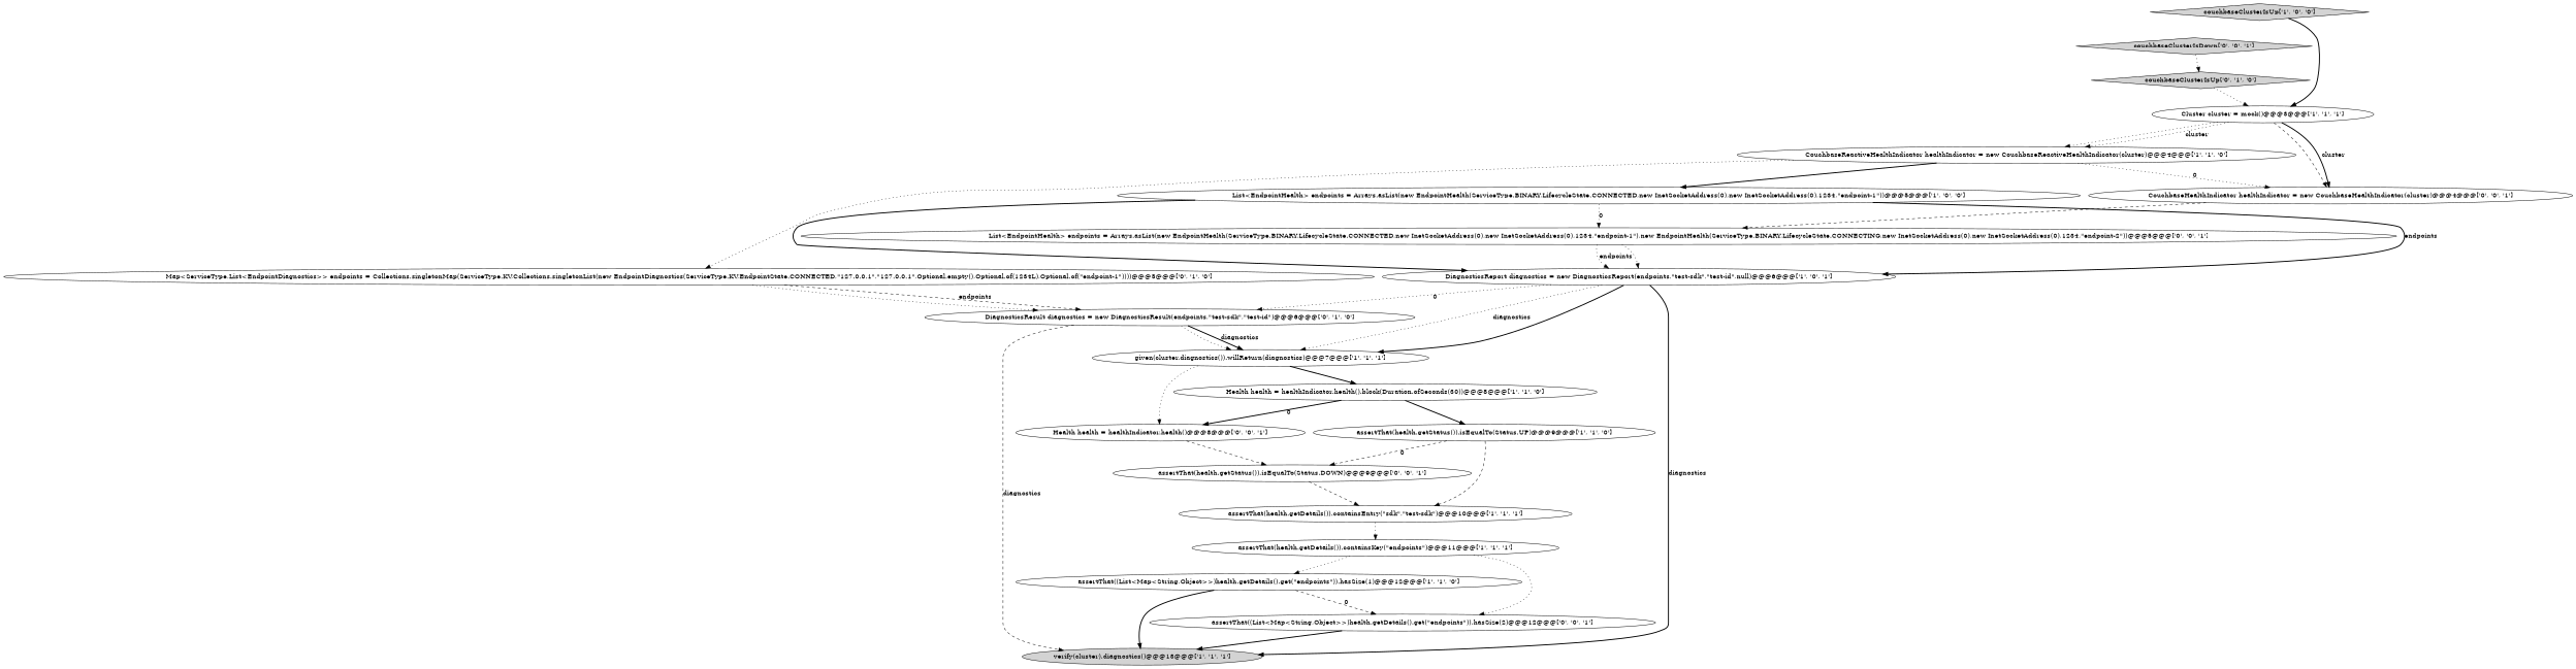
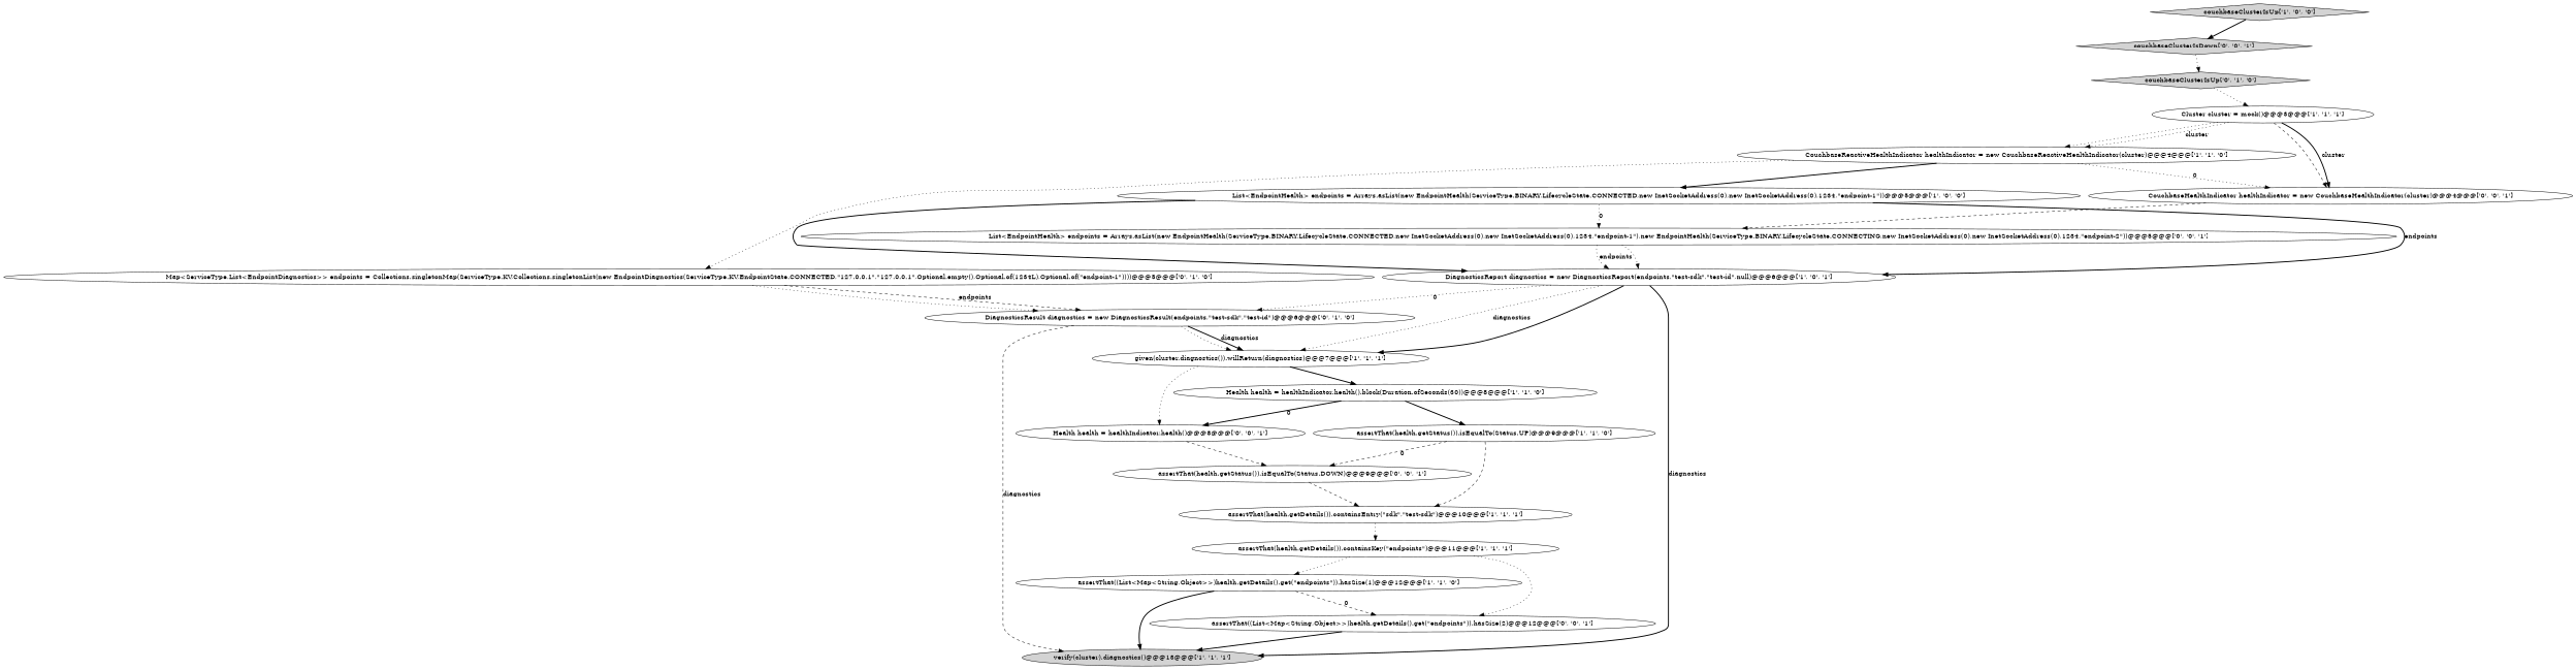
  digraph {
    node [fillcolor=white shape=ellipse style=filled]
    edge [style=dotted]
    n1 [label="assertThat((List<Map<String,Object>>)health.getDetails().get(\"endpoints\")).hasSize(1)@@@12@@@['1', '1', '0']"]
    n2 [fillcolor=lightgray label="verify(cluster).diagnostics()@@@13@@@['1', '1', '1']"]
    n3 [label="assertThat((List<Map<String,Object>>)health.getDetails().get(\"endpoints\")).hasSize(2)@@@12@@@['0', '0', '1']"]
    n4 [label="DiagnosticsResult diagnostics = new DiagnosticsResult(endpoints,\"test-sdk\",\"test-id\")@@@6@@@['0', '1', '0']"]
    n5 [label="given(cluster.diagnostics()).willReturn(diagnostics)@@@7@@@['1', '1', '1']"]
    n6 [label="Health health = healthIndicator.health()@@@8@@@['0', '0', '1']"]
    n7 [label="Health health = healthIndicator.health().block(Duration.ofSeconds(30))@@@8@@@['1', '1', '0']"]
    n8 [label="DiagnosticsReport diagnostics = new DiagnosticsReport(endpoints,\"test-sdk\",\"test-id\",null)@@@6@@@['1', '0', '1']"]
    n9 [label="Cluster cluster = mock()@@@3@@@['1', '1', '1']"]
    n10 [label="CouchbaseHealthIndicator healthIndicator = new CouchbaseHealthIndicator(cluster)@@@4@@@['0', '0', '1']"]
    n11 [label="CouchbaseReactiveHealthIndicator healthIndicator = new CouchbaseReactiveHealthIndicator(cluster)@@@4@@@['1', '1', '0']"]
    n12 [label="List<EndpointHealth> endpoints = Arrays.asList(new EndpointHealth(ServiceType.BINARY,LifecycleState.CONNECTED,new InetSocketAddress(0),new InetSocketAddress(0),1234,\"endpoint-1\"),new EndpointHealth(ServiceType.BINARY,LifecycleState.CONNECTING,new InetSocketAddress(0),new InetSocketAddress(0),1234,\"endpoint-2\"))@@@5@@@['0', '0', '1']"]
    n13 [label="List<EndpointHealth> endpoints = Arrays.asList(new EndpointHealth(ServiceType.BINARY,LifecycleState.CONNECTED,new InetSocketAddress(0),new InetSocketAddress(0),1234,\"endpoint-1\"))@@@5@@@['1', '0', '0']"]
    n14 [label="Map<ServiceType,List<EndpointDiagnostics>> endpoints = Collections.singletonMap(ServiceType.KV,Collections.singletonList(new EndpointDiagnostics(ServiceType.KV,EndpointState.CONNECTED,\"127.0.0.1\",\"127.0.0.1\",Optional.empty(),Optional.of(1234L),Optional.of(\"endpoint-1\"))))@@@5@@@['0', '1', '0']"]
    n15 [fillcolor=lightgray label="couchbaseClusterIsUp['0', '1', '0']" shape=diamond]
    n16 [fillcolor=lightgray label="couchbaseClusterIsUp['1', '0', '0']" shape=diamond]
    n17 [label="assertThat(health.getStatus()).isEqualTo(Status.DOWN)@@@9@@@['0', '0', '1']"]
    n18 [label="assertThat(health.getDetails()).containsEntry(\"sdk\",\"test-sdk\")@@@10@@@['1', '1', '1']"]
    n19 [label="assertThat(health.getDetails()).containsKey(\"endpoints\")@@@11@@@['1', '1', '1']"]
    n20 [fillcolor=lightgray label="couchbaseClusterIsDown['0', '0', '1']" shape=diamond]
    n21 [label="assertThat(health.getStatus()).isEqualTo(Status.UP)@@@9@@@['1', '1', '0']"]
    n1 -> n2 [style=bold]
    n1 -> n3 [label=0 style=dashed]
    n3 -> n2 [style=bold]
    n4 -> n2 [label=diagnostics style=dashed]
    n4 -> n5 [label=diagnostics style=bold]
    n4 -> n5
    n5 -> n6
    n5 -> n7 [style=bold]
    n6 -> n17 [style=dashed]
    n7 -> n6 [label=0 style=bold]
    n7 -> n21 [style=bold]
    n8 -> n2 [label=diagnostics style=bold]
    n8 -> n4 [label=0]
    n8 -> n5 [style=bold]
    n8 -> n5 [label=diagnostics]
    n9 -> n10 [style=dashed]
    n9 -> n10 [label=cluster style=bold]
    n9 -> n11
    n9 -> n11 [label=cluster]
    n10 -> n12 [style=dashed]
    n11 -> n10 [label=0]
    n11 -> n13 [style=bold]
    n11 -> n14
    n12 -> n8 [label=endpoints]
    n12 -> n8
    n13 -> n8 [label=endpoints style=bold]
    n13 -> n8 [style=bold]
    n13 -> n12 [label=0]
    n14 -> n4 [label=endpoints style=dashed]
    n14 -> n4
    n15 -> n9
-   n16 -> n9 [style=bold]
+   n16 -> n20 [style=bold]
    n17 -> n18 [style=dashed]
    n18 -> n19
    n19 -> n1
    n19 -> n3
    n20 -> n15
    n21 -> n17 [label=0 style=dashed]
    n21 -> n18 [style=dashed]
  }
